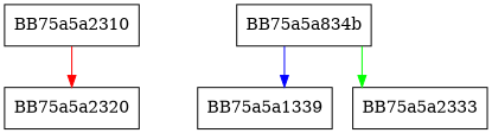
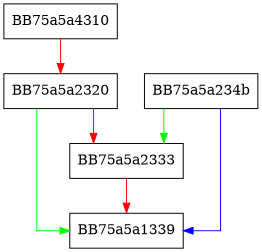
  digraph {
    splines=ortho
    node [shape=box]
    edge [color=red]
-   BB75a5a2310
+   BB75a5a2310 [label=BB75a5a4310]
    BB75a5a2320
    n3 [label=BB75a5a1339]
    BB75a5a2333
-   BB75a5a234b [label=BB75a5a834b]
+   BB75a5a234b
    BB75a5a2310 -> BB75a5a2320
+   BB75a5a2320 -> n3 [color=green]
+   BB75a5a2320 -> BB75a5a2333
+   BB75a5a2333 -> n3
    BB75a5a234b -> n3 [color=blue]
    BB75a5a234b -> BB75a5a2333 [color=green]
  }
